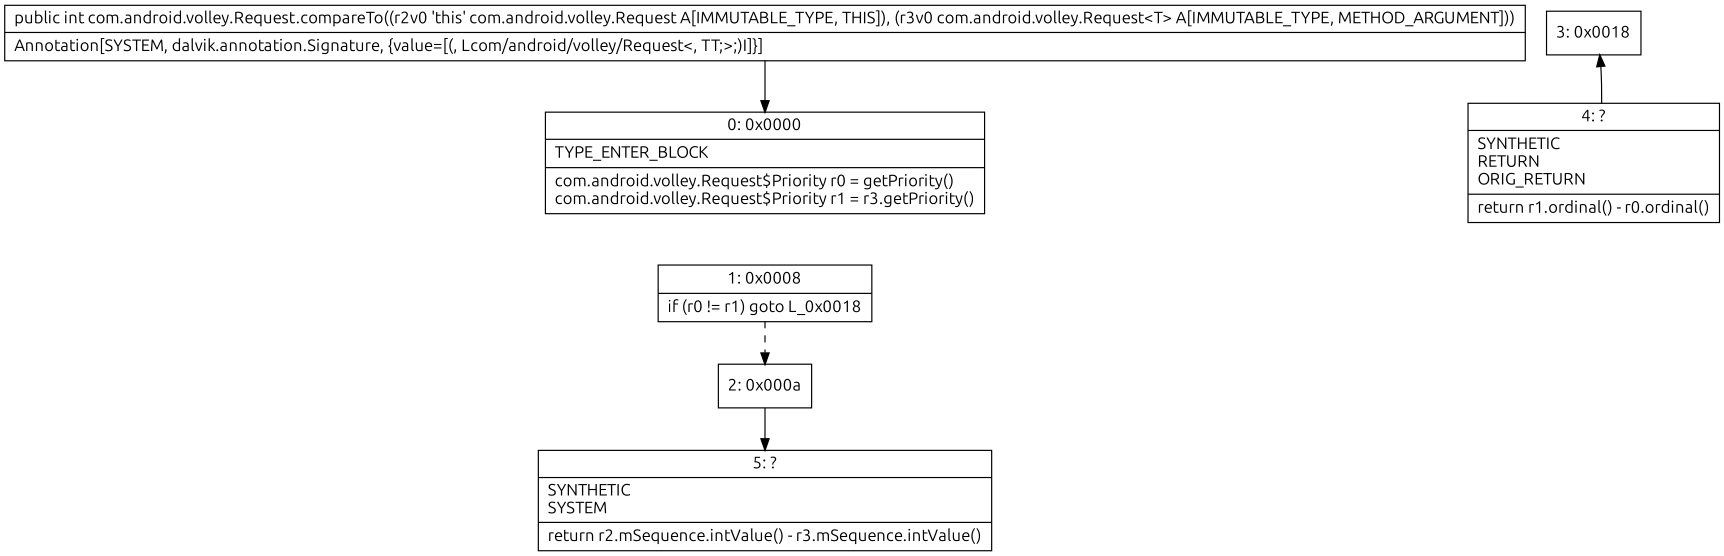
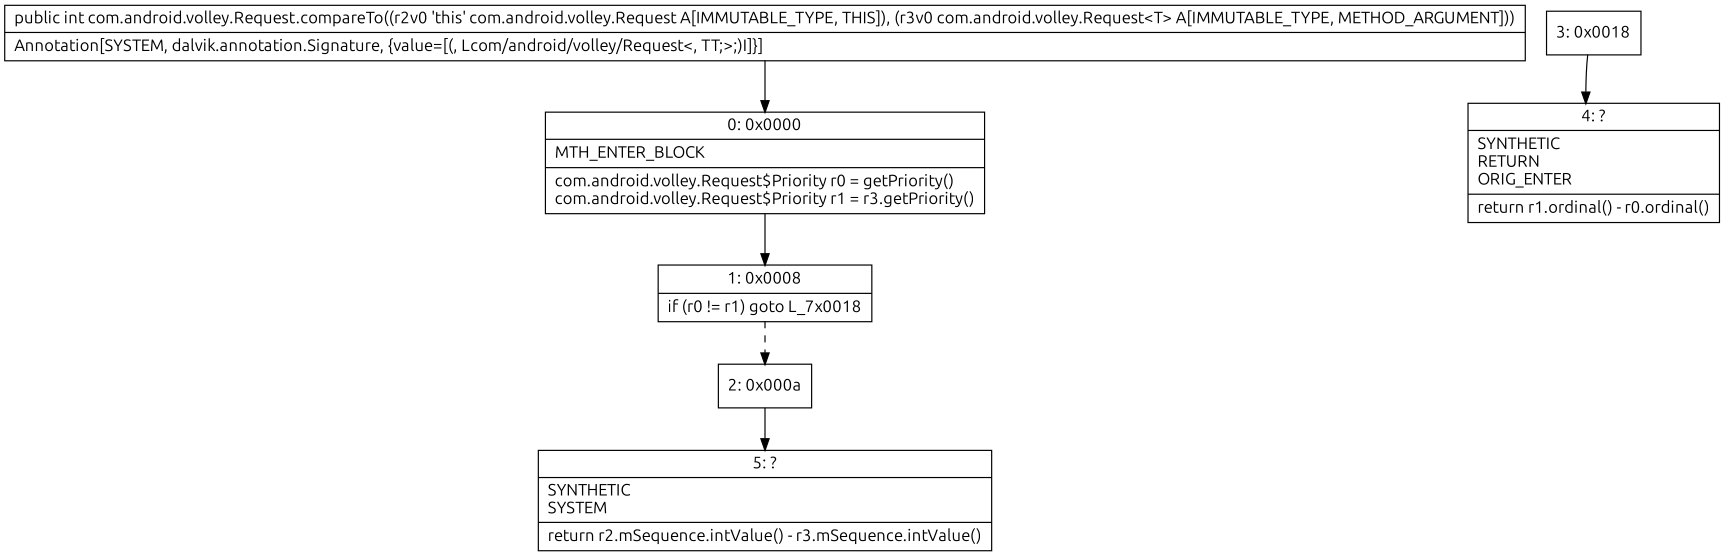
  digraph {
    fontname=Ubuntu
    node [fontname=Ubuntu shape=record]
    edge [fontname=Ubuntu]
-   n1 [label="{0\:\ 0x0000|TYPE_ENTER_BLOCK\l|com.android.volley.Request$Priority r0 = getPriority()\lcom.android.volley.Request$Priority r1 = r3.getPriority()\l}"]
-   n2 [label="{1\:\ 0x0008|if (r0 != r1) goto L_0x0018\l}"]
+   n1 [label="{0\:\ 0x0000|MTH_ENTER_BLOCK\l|com.android.volley.Request$Priority r0 = getPriority()\lcom.android.volley.Request$Priority r1 = r3.getPriority()\l}"]
+   n2 [label="{1\:\ 0x0008|if (r0 != r1) goto L_7x0018\l}"]
    n3 [label="{2\:\ 0x000a}"]
    n4 [label="{5\:\ ?|SYNTHETIC\lSYSTEM\l|return r2.mSequence.intValue() \- r3.mSequence.intValue()\l}"]
    n5 [label="{3\:\ 0x0018}"]
-   n6 [label="{4\:\ ?|SYNTHETIC\lRETURN\lORIG_RETURN\l|return r1.ordinal() \- r0.ordinal()\l}"]
+   n6 [label="{4\:\ ?|SYNTHETIC\lRETURN\lORIG_ENTER\l|return r1.ordinal() \- r0.ordinal()\l}"]
    n7 [label="{public int com.android.volley.Request.compareTo((r2v0 'this' com.android.volley.Request A[IMMUTABLE_TYPE, THIS]), (r3v0 com.android.volley.Request\<T\> A[IMMUTABLE_TYPE, METHOD_ARGUMENT]))  | Annotation[SYSTEM, dalvik.annotation.Signature, \{value=[(, Lcom\/android\/volley\/Request\<, TT;\>;)I]\}]\l}"]
+   n1 -> n2
    n2 -> n3 [style=dashed]
    n3 -> n4
-   n6 -> n5
+   n5 -> n6
    n7 -> n1
  }
